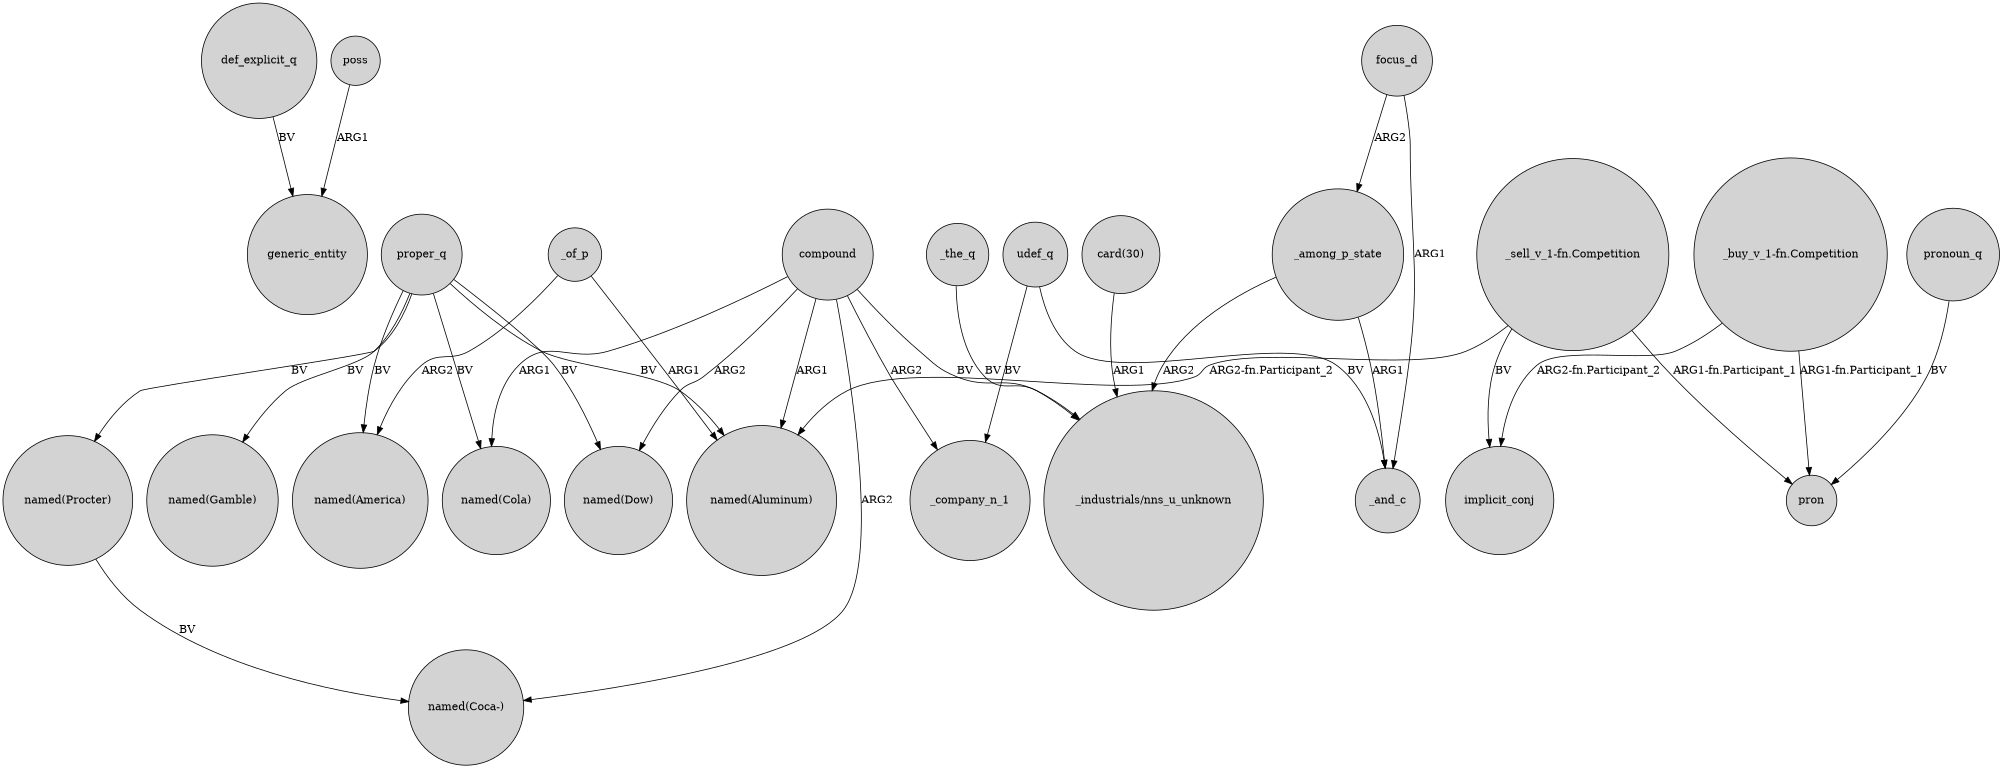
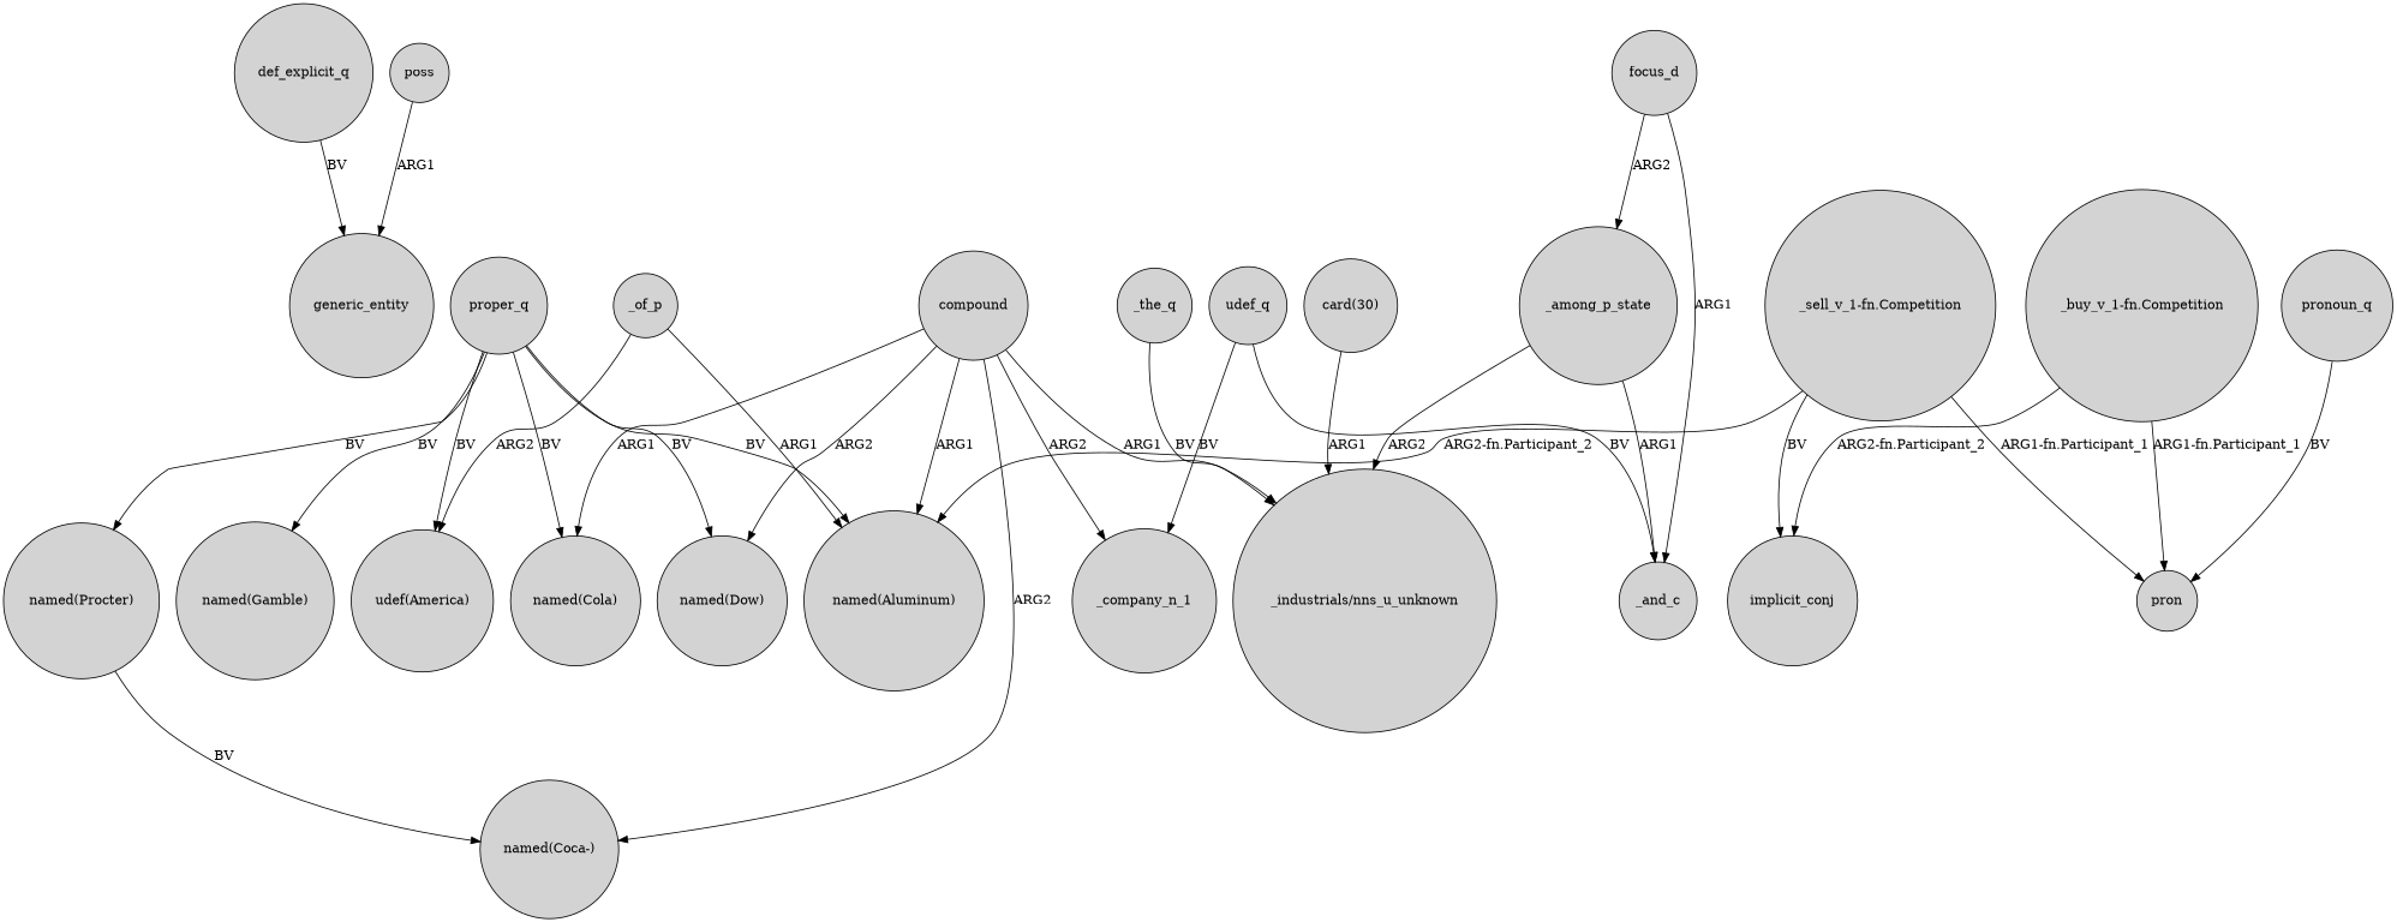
  digraph {
    node [shape=circle style=filled]
    def_explicit_q
    generic_entity
    proper_q
    "named(Aluminum)"
    "named(Gamble)"
-   "named(America)"
+   "named(America)" [label="udef(America)"]
    "named(Cola)"
    "named(Dow)"
    "named(Procter)"
    "named(Coca-)"
    compound
    _company_n_1
    "_industrials/nns_u_unknown"
    "card(30)"
    udef_q
    _and_c
    _the_q
    "_buy_v_1-fn.Competition"
    implicit_conj
    pron
    "_sell_v_1-fn.Competition"
    _among_p_state
    _of_p
    poss
    pronoun_q
    focus_d
    def_explicit_q -> generic_entity [label=BV]
    proper_q -> "named(Aluminum)" [label=BV]
    proper_q -> "named(Gamble)" [label=BV]
    proper_q -> "named(America)" [label=BV]
    proper_q -> "named(Cola)" [label=BV]
    proper_q -> "named(Dow)" [label=BV]
    proper_q -> "named(Procter)" [label=BV]
    "named(Procter)" -> "named(Coca-)" [label=BV]
    compound -> "named(Aluminum)" [label=ARG1]
    compound -> "named(Cola)" [label=ARG1]
    compound -> "named(Dow)" [label=ARG2]
    compound -> "named(Coca-)" [label=ARG2]
    compound -> _company_n_1 [label=ARG2]
-   compound -> "_industrials/nns_u_unknown" [label=BV]
+   compound -> "_industrials/nns_u_unknown" [label=ARG1]
    "card(30)" -> "_industrials/nns_u_unknown" [label=ARG1]
    udef_q -> _company_n_1 [label=BV]
    udef_q -> _and_c [label=BV]
    _the_q -> "_industrials/nns_u_unknown" [label=BV]
    "_buy_v_1-fn.Competition" -> implicit_conj [label="ARG2-fn.Participant_2"]
    "_buy_v_1-fn.Competition" -> pron [label="ARG1-fn.Participant_1"]
    "_sell_v_1-fn.Competition" -> "named(Aluminum)" [label="ARG2-fn.Participant_2"]
    "_sell_v_1-fn.Competition" -> implicit_conj [label=BV]
    "_sell_v_1-fn.Competition" -> pron [label="ARG1-fn.Participant_1"]
    _among_p_state -> "_industrials/nns_u_unknown" [label=ARG2]
    _among_p_state -> _and_c [label=ARG1]
    _of_p -> "named(Aluminum)" [label=ARG1]
    _of_p -> "named(America)" [label=ARG2]
    poss -> generic_entity [label=ARG1]
    pronoun_q -> pron [label=BV]
    focus_d -> _and_c [label=ARG1]
    focus_d -> _among_p_state [label=ARG2]
  }
